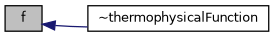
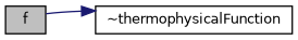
  digraph {
    rankdir=LR
    node [color=black fontname=Helvetica fontsize=10 shape=record]
    n1 [fillcolor=grey75 fontcolor=black height=0.2 label=f style=filled width=0.4]
    n2 [height=0.2 label="~thermophysicalFunction" width=0.4]
-   n1 -> n2 [color=midnightblue dir=back fontname=Helvetica fontsize=10 labelfontname=Helvetica labelfontsize=10 style=solid]
+   n2 -> n1 [color=midnightblue dir=back fontname=Helvetica fontsize=10 labelfontname=Helvetica labelfontsize=10 style=solid]
  }
